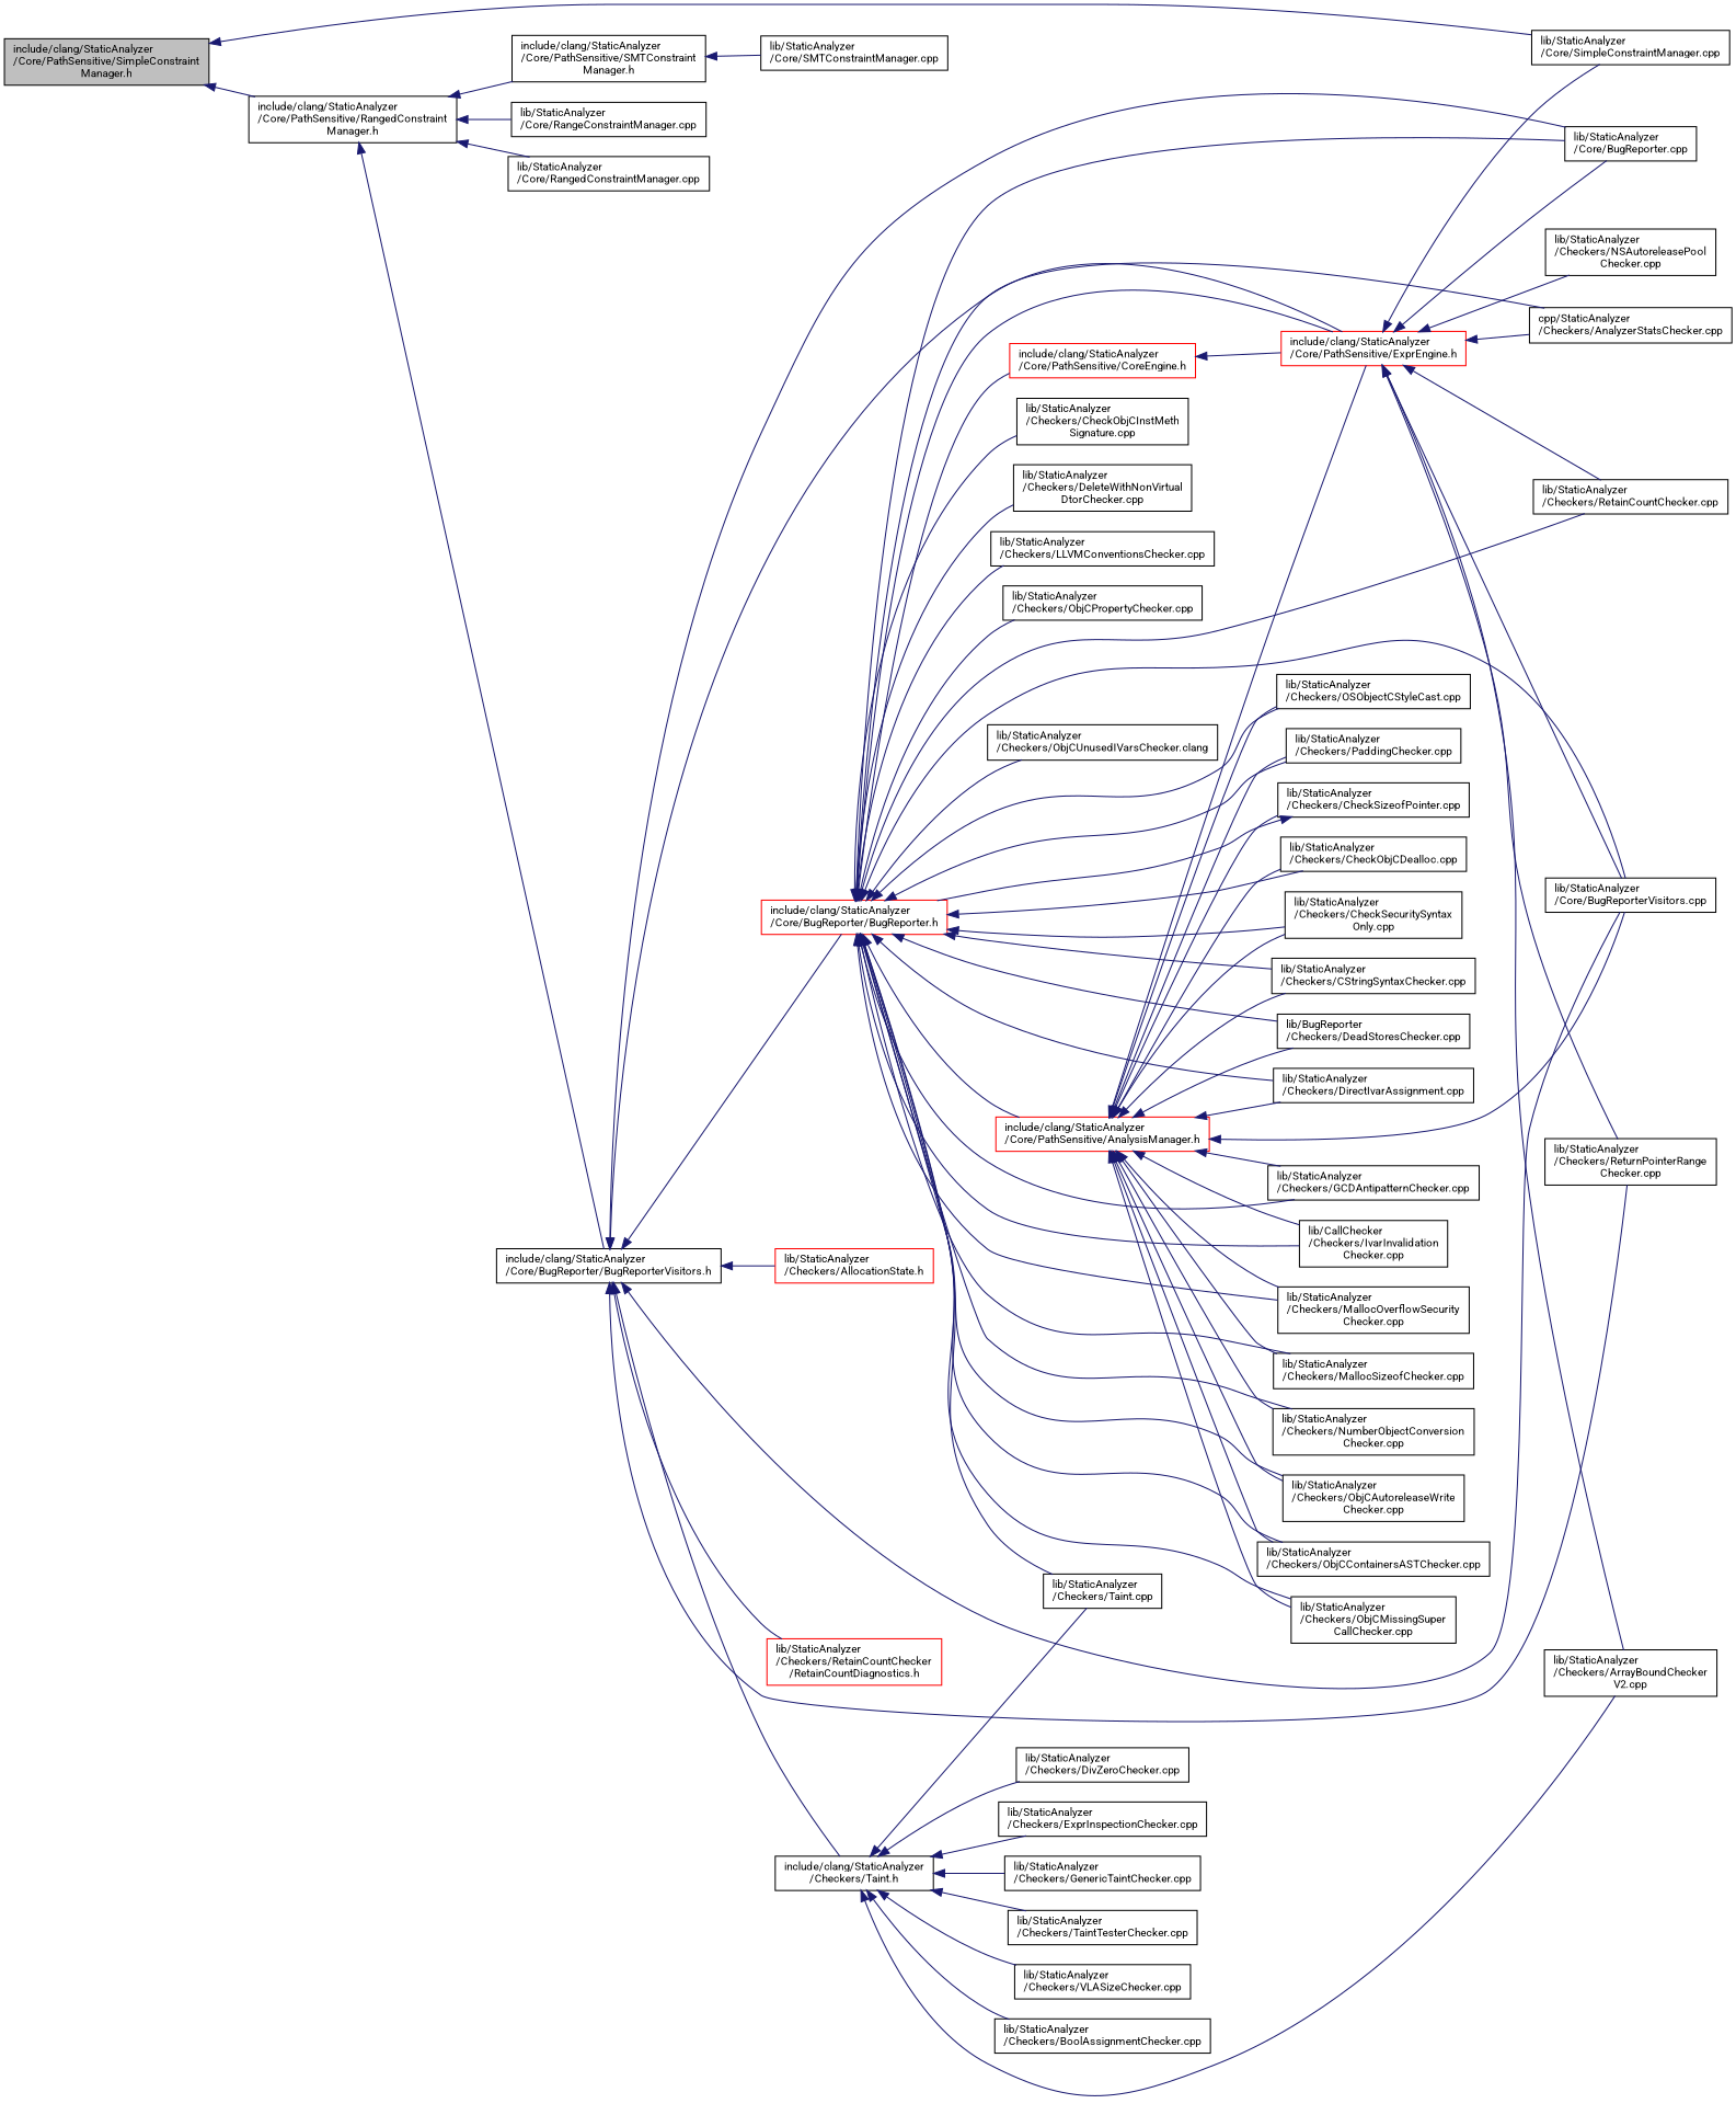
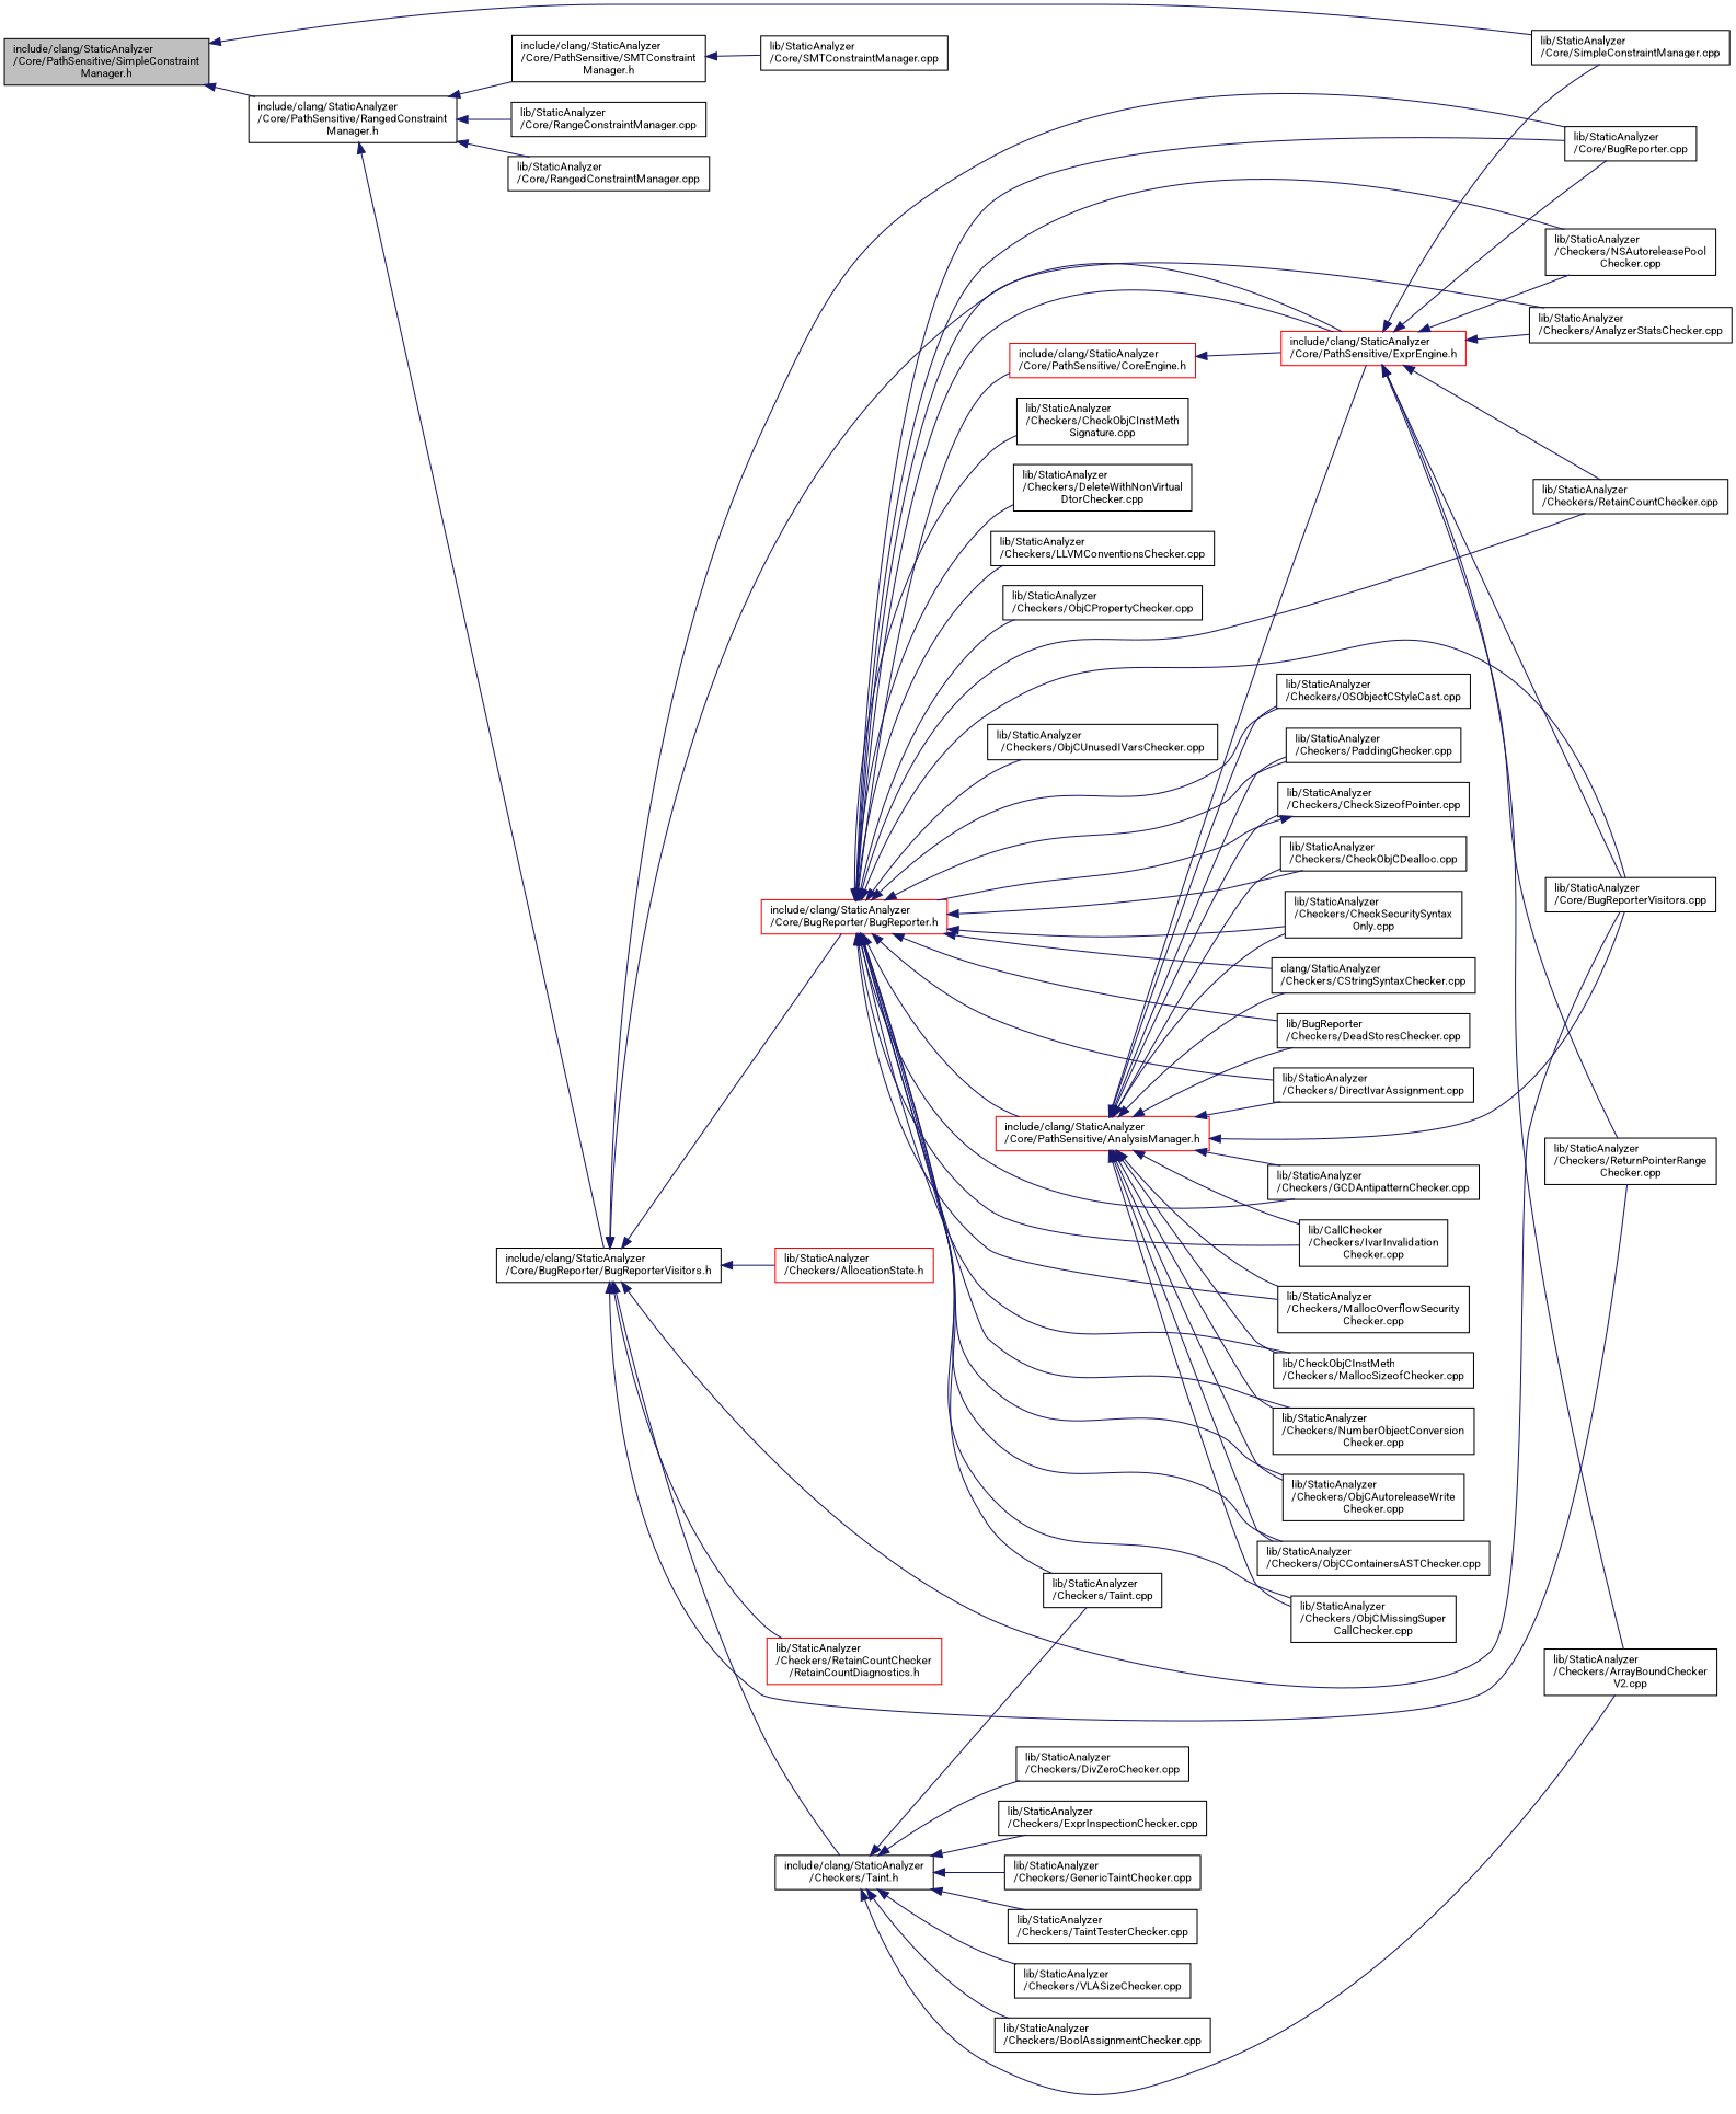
  digraph {
    fontname=Roboto
    rankdir=LR
    node [color=black fontname=Roboto fontsize=10 shape=record]
    edge [color=midnightblue dir=back fontname=Roboto fontsize=10 labelfontname=Helvetica labelfontsize=10 style=solid]
    n1 [fillcolor=grey75 fontcolor=black height=0.2 label="include/clang/StaticAnalyzer\l/Core/PathSensitive/SimpleConstraint\lManager.h" style=filled width=0.4]
    n2 [height=0.2 label="include/clang/StaticAnalyzer\l/Core/PathSensitive/RangedConstraint\lManager.h" width=0.4]
    n3 [height=0.2 label="lib/StaticAnalyzer\l/Core/SimpleConstraintManager.cpp" width=0.4]
    n4 [height=0.2 label="include/clang/StaticAnalyzer\l/Core/BugReporter/BugReporterVisitors.h" width=0.4]
    n5 [height=0.2 label="include/clang/StaticAnalyzer\l/Core/PathSensitive/SMTConstraint\lManager.h" width=0.4]
    n6 [height=0.2 label="lib/StaticAnalyzer\l/Core/RangeConstraintManager.cpp" width=0.4]
    n7 [height=0.2 label="lib/StaticAnalyzer\l/Core/RangedConstraintManager.cpp" width=0.4]
    n8 [height=0.2 label="include/clang/StaticAnalyzer\l/Checkers/Taint.h" width=0.4]
    n9 [color=red height=0.2 label="include/clang/StaticAnalyzer\l/Core/BugReporter/BugReporter.h" width=0.4]
    n10 [color=red height=0.2 label="include/clang/StaticAnalyzer\l/Core/PathSensitive/ExprEngine.h" width=0.4]
    n11 [height=0.2 label="lib/StaticAnalyzer\l/Checkers/ReturnPointerRange\lChecker.cpp" width=0.4]
    n12 [height=0.2 label="lib/StaticAnalyzer\l/Core/BugReporter.cpp" width=0.4]
    n13 [height=0.2 label="lib/StaticAnalyzer\l/Core/BugReporterVisitors.cpp" width=0.4]
    n14 [color=red height=0.2 label="lib/StaticAnalyzer\l/Checkers/AllocationState.h" width=0.4]
    n15 [color=red height=0.2 label="lib/StaticAnalyzer\l/Checkers/RetainCountChecker\l/RetainCountDiagnostics.h" width=0.4]
    n16 [height=0.2 label="lib/StaticAnalyzer\l/Core/SMTConstraintManager.cpp" width=0.4]
    n17 [height=0.2 label="lib/StaticAnalyzer\l/Checkers/ArrayBoundChecker\lV2.cpp" width=0.4]
    n18 [height=0.2 label="lib/StaticAnalyzer\l/Checkers/BoolAssignmentChecker.cpp" width=0.4]
    n19 [height=0.2 label="lib/StaticAnalyzer\l/Checkers/DivZeroChecker.cpp" width=0.4]
    n20 [height=0.2 label="lib/StaticAnalyzer\l/Checkers/ExprInspectionChecker.cpp" width=0.4]
    n21 [height=0.2 label="lib/StaticAnalyzer\l/Checkers/GenericTaintChecker.cpp" width=0.4]
    n22 [height=0.2 label="lib/StaticAnalyzer\l/Checkers/Taint.cpp" width=0.4]
    n23 [height=0.2 label="lib/StaticAnalyzer\l/Checkers/TaintTesterChecker.cpp" width=0.4]
    n24 [height=0.2 label="lib/StaticAnalyzer\l/Checkers/VLASizeChecker.cpp" width=0.4]
    n25 [color=red height=0.2 label="include/clang/StaticAnalyzer\l/Core/PathSensitive/AnalysisManager.h" width=0.4]
-   n26 [height=0.2 label="cpp/StaticAnalyzer\l/Checkers/AnalyzerStatsChecker.cpp" width=0.4]
+   n26 [height=0.2 label="lib/StaticAnalyzer\l/Checkers/AnalyzerStatsChecker.cpp" width=0.4]
    n27 [height=0.2 label="lib/StaticAnalyzer\l/Checkers/RetainCountChecker.cpp" width=0.4]
    n28 [height=0.2 label="lib/StaticAnalyzer\l/Checkers/NSAutoreleasePool\lChecker.cpp" width=0.4]
    n29 [height=0.2 label="lib/StaticAnalyzer\l/Checkers/CheckObjCDealloc.cpp" width=0.4]
    n30 [height=0.2 label="lib/StaticAnalyzer\l/Checkers/CheckSecuritySyntax\lOnly.cpp" width=0.4]
-   n31 [height=0.2 label="lib/StaticAnalyzer\l/Checkers/CStringSyntaxChecker.cpp" width=0.4]
+   n31 [height=0.2 label="clang/StaticAnalyzer\l/Checkers/CStringSyntaxChecker.cpp" width=0.4]
    n32 [height=0.2 label="lib/BugReporter\l/Checkers/DeadStoresChecker.cpp" width=0.4]
    n33 [height=0.2 label="lib/StaticAnalyzer\l/Checkers/DirectIvarAssignment.cpp" width=0.4]
    n34 [height=0.2 label="lib/StaticAnalyzer\l/Checkers/GCDAntipatternChecker.cpp" width=0.4]
    n35 [height=0.2 label="lib/CallChecker\l/Checkers/IvarInvalidation\lChecker.cpp" width=0.4]
    n36 [height=0.2 label="lib/StaticAnalyzer\l/Checkers/MallocOverflowSecurity\lChecker.cpp" width=0.4]
-   n37 [height=0.2 label="lib/StaticAnalyzer\l/Checkers/MallocSizeofChecker.cpp" width=0.4]
+   n37 [height=0.2 label="lib/CheckObjCInstMeth\l/Checkers/MallocSizeofChecker.cpp" width=0.4]
    n38 [height=0.2 label="lib/StaticAnalyzer\l/Checkers/NumberObjectConversion\lChecker.cpp" width=0.4]
    n39 [height=0.2 label="lib/StaticAnalyzer\l/Checkers/ObjCAutoreleaseWrite\lChecker.cpp" width=0.4]
    n40 [height=0.2 label="lib/StaticAnalyzer\l/Checkers/ObjCContainersASTChecker.cpp" width=0.4]
    n41 [height=0.2 label="lib/StaticAnalyzer\l/Checkers/ObjCMissingSuper\lCallChecker.cpp" width=0.4]
    n42 [height=0.2 label="lib/StaticAnalyzer\l/Checkers/OSObjectCStyleCast.cpp" width=0.4]
    n43 [height=0.2 label="lib/StaticAnalyzer\l/Checkers/PaddingChecker.cpp" width=0.4]
    n44 [color=red height=0.2 label="include/clang/StaticAnalyzer\l/Core/PathSensitive/CoreEngine.h" width=0.4]
    n45 [height=0.2 label="lib/StaticAnalyzer\l/Checkers/CheckObjCInstMeth\lSignature.cpp" width=0.4]
    n46 [height=0.2 label="lib/StaticAnalyzer\l/Checkers/DeleteWithNonVirtual\lDtorChecker.cpp" width=0.4]
    n47 [height=0.2 label="lib/StaticAnalyzer\l/Checkers/LLVMConventionsChecker.cpp" width=0.4]
    n48 [height=0.2 label="lib/StaticAnalyzer\l/Checkers/ObjCPropertyChecker.cpp" width=0.4]
-   n49 [height=0.2 label="lib/StaticAnalyzer\l/Checkers/ObjCUnusedIVarsChecker.clang" width=0.4]
+   n49 [height=0.2 label="lib/StaticAnalyzer\l/Checkers/ObjCUnusedIVarsChecker.cpp" width=0.4]
    n50 [height=0.2 label="lib/StaticAnalyzer\l/Checkers/CheckSizeofPointer.cpp" width=0.4]
    n1 -> n2
    n1 -> n3
    n2 -> n4
    n2 -> n5
    n2 -> n6
    n2 -> n7
    n4 -> n8
    n4 -> n9
    n4 -> n10
    n4 -> n11
    n4 -> n12
    n4 -> n13
    n4 -> n14
    n4 -> n15
    n5 -> n16
    n8 -> n17
    n8 -> n18
    n8 -> n19
    n8 -> n20
    n8 -> n21
    n8 -> n22
    n8 -> n23
    n8 -> n24
    n9 -> n10
    n9 -> n12
    n9 -> n13
    n9 -> n22
    n9 -> n25
    n9 -> n26
    n9 -> n27
+   n9 -> n28
    n9 -> n29
    n9 -> n30
    n9 -> n31
    n9 -> n32
    n9 -> n33
    n9 -> n34
    n9 -> n35
    n9 -> n36
    n9 -> n37
    n9 -> n38
    n9 -> n39
    n9 -> n40
    n9 -> n41
    n9 -> n42
    n9 -> n43
    n9 -> n44
    n9 -> n45
    n9 -> n46
    n9 -> n47
    n9 -> n48
    n9 -> n49
    n10 -> n3
    n10 -> n11
    n10 -> n12
    n10 -> n13
    n10 -> n17
    n10 -> n26
    n10 -> n27
    n10 -> n28
    n25 -> n10
    n25 -> n13
    n25 -> n29
    n25 -> n30
    n25 -> n31
    n25 -> n32
    n25 -> n33
    n25 -> n34
    n25 -> n35
    n25 -> n36
    n25 -> n37
    n25 -> n38
    n25 -> n39
    n25 -> n40
    n25 -> n41
    n25 -> n42
    n25 -> n43
    n25 -> n50
    n44 -> n10
    n50 -> n9
  }
